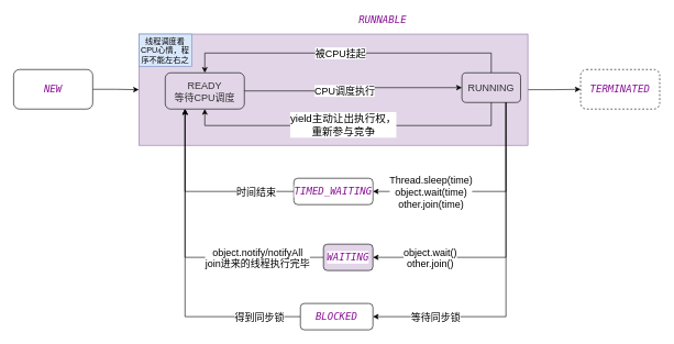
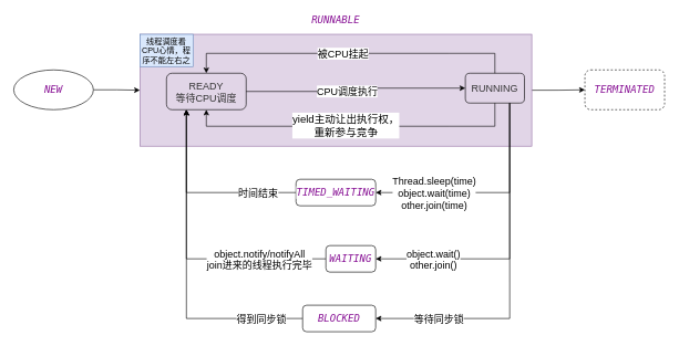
  <mxCell id="0" value="" />
  <mxCell id="1" parent="0" />
  <mxCell id="2" style="edgeStyle=orthogonalEdgeStyle;rounded=0;orthogonalLoop=1;jettySize=auto;html=1;exitX=1;exitY=0.5;exitDx=0;exitDy=0;entryX=0;entryY=0.5;entryDx=0;entryDy=0;" parent="1" source="3" target="6" edge="1"><mxGeometry relative="1" as="geometry"><mxPoint x="780" y="135" as="targetPoint" /></mxGeometry></mxCell>
  <mxCell id="3" value="" style="rounded=0;whiteSpace=wrap;html=1;glass=0;fillColor=#e1d5e7;strokeColor=#9673a6;" parent="1" vertex="1"><mxGeometry x="210" y="51.25" width="590" height="168.75" as="geometry" /></mxCell>
  <mxCell id="4" style="edgeStyle=orthogonalEdgeStyle;rounded=0;orthogonalLoop=1;jettySize=auto;html=1;exitX=1;exitY=0.5;exitDx=0;exitDy=0;entryX=0;entryY=0.5;entryDx=0;entryDy=0;" parent="1" source="5" target="3" edge="1"><mxGeometry relative="1" as="geometry" /></mxCell>
- <mxCell id="5" value="&lt;pre style=&quot;background-color:#ffffff;color:#080808;font-family:'Consolas',monospace;font-size:11.3pt;&quot;&gt;&lt;span style=&quot;color:#871094;font-style:italic;&quot;&gt;NEW&lt;/span&gt;&lt;/pre&gt;" style="rounded=1;whiteSpace=wrap;html=1;" parent="1" vertex="1"><mxGeometry x="20" y="105" width="120" height="60" as="geometry" /></mxCell>
+ <mxCell id="5" value="&lt;pre style=&quot;background-color:#ffffff;color:#080808;font-family:'Consolas',monospace;font-size:11.3pt;&quot;&gt;&lt;span style=&quot;color:#871094;font-style:italic;&quot;&gt;NEW&lt;/span&gt;&lt;/pre&gt;" style="ellipse;whiteSpace=wrap;html=1;" parent="1" vertex="1"><mxGeometry x="20" y="105" width="120" height="60" as="geometry" /></mxCell>
  <mxCell id="6" value="&lt;pre style=&quot;background-color:#ffffff;color:#080808;font-family:'Consolas',monospace;font-size:11.3pt;&quot;&gt;&lt;span style=&quot;color:#871094;font-style:italic;&quot;&gt;TERMINATED&lt;/span&gt;&lt;/pre&gt;" style="rounded=1;whiteSpace=wrap;html=1;dashed=1;" parent="1" vertex="1"><mxGeometry x="880" y="105" width="120" height="60" as="geometry" /></mxCell>
- <mxCell id="7" value="&lt;pre style=&quot;background-color:#ffffff;color:#080808;font-family:'Consolas',monospace;font-size:11.3pt;&quot;&gt;&lt;span style=&quot;color:#871094;font-style:italic;&quot;&gt;RUNNABLE&lt;/span&gt;&lt;/pre&gt;" style="text;html=1;strokeColor=none;fillColor=none;align=center;verticalAlign=middle;whiteSpace=wrap;rounded=0;glass=0;" parent="1" vertex="1"><mxGeometry x="535" y="20" width="90" height="20" as="geometry" /></mxCell>
+ <mxCell id="7" value="&lt;pre style=&quot;background-color:#ffffff;color:#080808;font-family:'Consolas',monospace;font-size:11.3pt;&quot;&gt;&lt;span style=&quot;color:#871094;font-style:italic;&quot;&gt;RUNNABLE&lt;/span&gt;&lt;/pre&gt;" style="text;html=1;strokeColor=none;fillColor=none;align=center;verticalAlign=middle;whiteSpace=wrap;rounded=0;glass=0;" parent="1" vertex="1"><mxGeometry x="460" y="20" width="90" height="20" as="geometry" /></mxCell>
  <mxCell id="8" style="edgeStyle=orthogonalEdgeStyle;rounded=0;orthogonalLoop=1;jettySize=auto;html=1;exitX=0;exitY=0.5;exitDx=0;exitDy=0;entryX=0.25;entryY=1;entryDx=0;entryDy=0;fontSize=15;" parent="1" source="10" target="20" edge="1"><mxGeometry relative="1" as="geometry" /></mxCell>
  <mxCell id="9" value="时间结束" style="edgeLabel;html=1;align=center;verticalAlign=middle;resizable=0;points=[];fontSize=15;" parent="8" vertex="1" connectable="0"><mxGeometry x="-0.446" y="-1" relative="1" as="geometry"><mxPoint x="22" y="1" as="offset" /></mxGeometry></mxCell>
  <mxCell id="10" value="&lt;pre style=&quot;background-color:#ffffff;color:#080808;font-family:'Consolas',monospace;font-size:11.3pt;&quot;&gt;&lt;span style=&quot;color:#871094;font-style:italic;&quot;&gt;TIMED_WAITING&lt;/span&gt;&lt;/pre&gt;" style="rounded=1;whiteSpace=wrap;html=1;glass=0;" parent="1" vertex="1"><mxGeometry x="445" y="270" width="120" height="40" as="geometry" /></mxCell>
  <mxCell id="11" style="edgeStyle=orthogonalEdgeStyle;rounded=0;orthogonalLoop=1;jettySize=auto;html=1;exitX=0;exitY=0.5;exitDx=0;exitDy=0;entryX=0.25;entryY=1;entryDx=0;entryDy=0;fontSize=15;" parent="1" source="13" target="20" edge="1"><mxGeometry relative="1" as="geometry" /></mxCell>
  <mxCell id="12" value="object.notify/notifyAll&lt;br&gt;join进来的线程执行完毕" style="edgeLabel;html=1;align=center;verticalAlign=middle;resizable=0;points=[];fontSize=15;" parent="11" vertex="1" connectable="0"><mxGeometry x="-0.579" y="1" relative="1" as="geometry"><mxPoint x="-9" y="-1" as="offset" /></mxGeometry></mxCell>
- <mxCell id="13" value="&lt;pre style=&quot;background-color:#ffffff;color:#080808;font-family:'Consolas',monospace;font-size:11.3pt;&quot;&gt;&lt;span style=&quot;color:#871094;font-style:italic;&quot;&gt;WAITING&lt;/span&gt;&lt;/pre&gt;" style="rounded=1;whiteSpace=wrap;html=1;glass=0;fillColor=#e1d5e7;" parent="1" vertex="1"><mxGeometry x="490" y="370" width="75" height="40" as="geometry" /></mxCell>
+ <mxCell id="13" value="&lt;pre style=&quot;background-color:#ffffff;color:#080808;font-family:'Consolas',monospace;font-size:11.3pt;&quot;&gt;&lt;span style=&quot;color:#871094;font-style:italic;&quot;&gt;WAITING&lt;/span&gt;&lt;/pre&gt;" style="rounded=1;whiteSpace=wrap;html=1;glass=0;" parent="1" vertex="1"><mxGeometry x="490" y="370" width="75" height="40" as="geometry" /></mxCell>
  <mxCell id="14" style="edgeStyle=orthogonalEdgeStyle;rounded=0;orthogonalLoop=1;jettySize=auto;html=1;exitX=0;exitY=0.5;exitDx=0;exitDy=0;entryX=0.25;entryY=1;entryDx=0;entryDy=0;fontSize=15;" parent="1" source="16" target="20" edge="1"><mxGeometry relative="1" as="geometry" /></mxCell>
  <mxCell id="15" value="得到同步锁" style="edgeLabel;html=1;align=center;verticalAlign=middle;resizable=0;points=[];fontSize=15;" parent="14" vertex="1" connectable="0"><mxGeometry x="-0.646" y="1" relative="1" as="geometry"><mxPoint x="24" y="-1" as="offset" /></mxGeometry></mxCell>
  <mxCell id="16" value="&lt;pre style=&quot;background-color:#ffffff;color:#080808;font-family:'Consolas',monospace;font-size:11.3pt;&quot;&gt;&lt;span style=&quot;color:#871094;font-style:italic;&quot;&gt;BLOCKED&lt;/span&gt;&lt;/pre&gt;" style="rounded=1;whiteSpace=wrap;html=1;glass=0;" parent="1" vertex="1"><mxGeometry x="455" y="460" width="110" height="40" as="geometry" /></mxCell>
  <mxCell id="17" value="线程调度看CPU心情，程序不能左右之" style="text;html=1;strokeColor=#6c8ebf;fillColor=#dae8fc;align=center;verticalAlign=middle;whiteSpace=wrap;rounded=0;glass=0;" parent="1" vertex="1"><mxGeometry x="210" y="51.25" width="80" height="48.75" as="geometry" /></mxCell>
  <mxCell id="18" style="edgeStyle=orthogonalEdgeStyle;rounded=0;orthogonalLoop=1;jettySize=auto;html=1;exitX=1;exitY=0.5;exitDx=0;exitDy=0;entryX=0;entryY=0.5;entryDx=0;entryDy=0;" parent="1" source="20" target="31" edge="1"><mxGeometry relative="1" as="geometry" /></mxCell>
  <mxCell id="19" value="CPU调度执行" style="edgeLabel;html=1;align=center;verticalAlign=middle;resizable=0;points=[];fontSize=15;" parent="18" vertex="1" connectable="0"><mxGeometry x="-0.096" y="1" relative="1" as="geometry"><mxPoint as="offset" /></mxGeometry></mxCell>
  <mxCell id="20" value="&lt;span style=&quot;color: rgb(51, 51, 51); font-size: 15px;&quot;&gt;READY&lt;br style=&quot;font-size: 15px;&quot;&gt;等待CPU调度&lt;br style=&quot;font-size: 15px;&quot;&gt;&lt;/span&gt;" style="rounded=1;whiteSpace=wrap;html=1;glass=0;fillColor=none;fontSize=15;" parent="1" vertex="1"><mxGeometry x="250" y="110" width="120" height="55" as="geometry" /></mxCell>
  <mxCell id="21" style="edgeStyle=orthogonalEdgeStyle;rounded=0;orthogonalLoop=1;jettySize=auto;html=1;exitX=0.5;exitY=0;exitDx=0;exitDy=0;entryX=0.5;entryY=0;entryDx=0;entryDy=0;" parent="1" source="31" target="20" edge="1"><mxGeometry relative="1" as="geometry"><Array as="points"><mxPoint x="675" y="80" /><mxPoint x="320" y="80" /></Array></mxGeometry></mxCell>
  <mxCell id="22" value="&lt;font style=&quot;font-size: 15px;&quot;&gt;被CPU挂起&lt;/font&gt;" style="edgeLabel;html=1;align=center;verticalAlign=middle;resizable=0;points=[];" parent="21" vertex="1" connectable="0"><mxGeometry x="0.073" y="-1" relative="1" as="geometry"><mxPoint x="6" as="offset" /></mxGeometry></mxCell>
  <mxCell id="23" style="edgeStyle=orthogonalEdgeStyle;rounded=0;orthogonalLoop=1;jettySize=auto;html=1;exitX=0.5;exitY=1;exitDx=0;exitDy=0;entryX=0.5;entryY=1;entryDx=0;entryDy=0;" parent="1" source="31" target="20" edge="1"><mxGeometry relative="1" as="geometry"><Array as="points"><mxPoint x="675" y="190" /><mxPoint x="320" y="190" /></Array></mxGeometry></mxCell>
  <mxCell id="24" value="yield主动让出执行权，&lt;br&gt;重新参与竞争" style="edgeLabel;html=1;align=center;verticalAlign=middle;resizable=0;points=[];fontSize=16;" parent="23" vertex="1" connectable="0"><mxGeometry x="0.084" y="-2" relative="1" as="geometry"><mxPoint x="8" as="offset" /></mxGeometry></mxCell>
  <mxCell id="25" style="edgeStyle=orthogonalEdgeStyle;rounded=0;orthogonalLoop=1;jettySize=auto;html=1;exitX=0.75;exitY=1;exitDx=0;exitDy=0;entryX=1;entryY=0.5;entryDx=0;entryDy=0;fontSize=15;" parent="1" source="31" target="10" edge="1"><mxGeometry relative="1" as="geometry" /></mxCell>
  <mxCell id="26" value="Thread.sleep(time)&lt;br&gt;object.wait(time)&lt;br&gt;other.join(time)" style="edgeLabel;html=1;align=center;verticalAlign=middle;resizable=0;points=[];fontSize=15;" parent="25" vertex="1" connectable="0"><mxGeometry x="0.672" y="2" relative="1" as="geometry"><mxPoint x="33" y="-2" as="offset" /></mxGeometry></mxCell>
  <mxCell id="27" style="edgeStyle=orthogonalEdgeStyle;rounded=0;orthogonalLoop=1;jettySize=auto;html=1;exitX=0.75;exitY=1;exitDx=0;exitDy=0;entryX=1;entryY=0.5;entryDx=0;entryDy=0;fontSize=15;" parent="1" source="31" target="13" edge="1"><mxGeometry relative="1" as="geometry" /></mxCell>
  <mxCell id="28" value="object.wait()&lt;br&gt;other.join()" style="edgeLabel;html=1;align=center;verticalAlign=middle;resizable=0;points=[];fontSize=15;" parent="27" vertex="1" connectable="0"><mxGeometry x="0.715" y="1" relative="1" as="geometry"><mxPoint x="25" y="-1" as="offset" /></mxGeometry></mxCell>
  <mxCell id="29" style="edgeStyle=orthogonalEdgeStyle;rounded=0;orthogonalLoop=1;jettySize=auto;html=1;exitX=0.75;exitY=1;exitDx=0;exitDy=0;entryX=1;entryY=0.5;entryDx=0;entryDy=0;fontSize=15;" parent="1" source="31" target="16" edge="1"><mxGeometry relative="1" as="geometry" /></mxCell>
  <mxCell id="30" value="等待同步锁" style="edgeLabel;html=1;align=center;verticalAlign=middle;resizable=0;points=[];fontSize=15;" parent="29" vertex="1" connectable="0"><mxGeometry x="0.713" y="-1" relative="1" as="geometry"><mxPoint x="19" y="1" as="offset" /></mxGeometry></mxCell>
  <mxCell id="31" value="&lt;span style=&quot;color: rgb(51, 51, 51); font-size: 15px;&quot;&gt;RUNNING&lt;/span&gt;" style="rounded=1;whiteSpace=wrap;html=1;glass=0;fillColor=none;fontSize=15;" parent="1" vertex="1"><mxGeometry x="700" y="110" width="89" height="45" as="geometry" /></mxCell>
